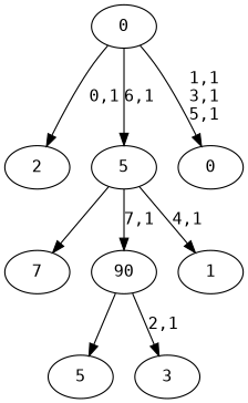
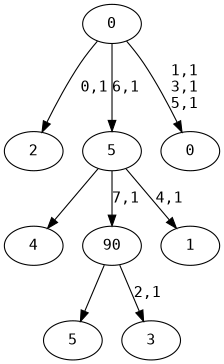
  digraph {
    fontname="DejaVu Sans Mono"
    node [fontname="DejaVu Sans Mono"]
    edge [fontname="DejaVu Sans Mono"]
    n1 [label=5]
-   n2 [label=7]
+   n2 [label=4]
    n3 [label=3]
    n4 [label=90]
    n5 [label=2]
    n6 [label=1]
    5
    n8 [label=0]
    0
    n4 -> n1
    n4 -> n3 [label="2,1"]
    5 -> n2
    5 -> n4 [label="7,1"]
    5 -> n6 [label="4,1"]
    0 -> n5 [label="0,1"]
    0 -> 5 [label="6,1"]
    0 -> n8 [label="1,1\n3,1\n5,1"]
  }
